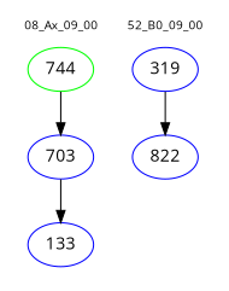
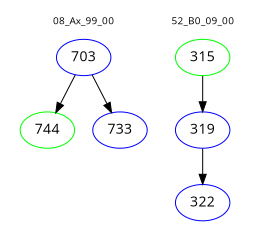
  digraph {
    fontname="Open Sans"
    node [color=blue fontname="Open Sans"]
    edge [color=black fontname="Open Sans"]
    n1 [color=green label=744]
    n2 [label=703]
-   n3 [label=133]
+   n3 [label=733]
+   n4 [color=green label=315]
    n5 [label=319]
-   n6 [label=822]
+   n6 [label=322]
    subgraph cluster_1 {
      color=white
      fontsize=10
-     label="08_Ax_09_00"
+     label="08_Ax_99_00"
      n1
      n2
      n3
    }
    subgraph cluster_2 {
      color=white
      fontsize=10
      label="52_B0_09_00"
+     n4
      n5
      n6
    }
-   n1 -> n2
+   n2 -> n1
    n2 -> n3
+   n4 -> n5
    n5 -> n6
  }
